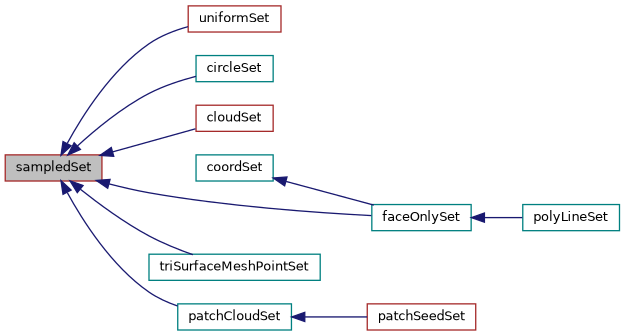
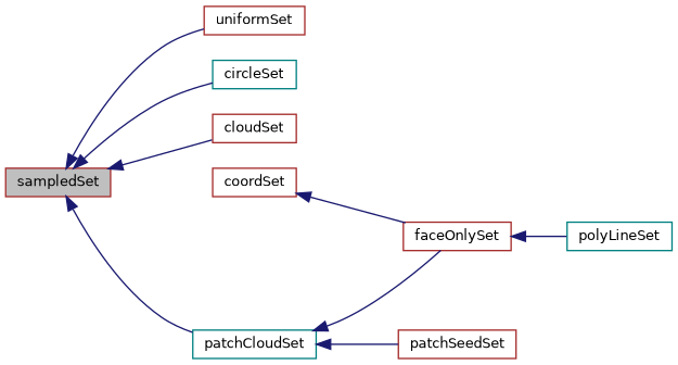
  digraph {
    rankdir=LR
    node [color=brown fontname=Helvetica fontsize=10 shape=record]
    edge [color=midnightblue dir=back fontname=Helvetica fontsize=10 labelfontname=Helvetica labelfontsize=10 style=solid]
    n1 [fillcolor=grey75 fontcolor=black height=0.2 label=sampledSet style=filled width=0.4]
    n2 [color=teal height=0.2 label=circleSet width=0.4]
    n3 [height=0.2 label=cloudSet width=0.4]
-   n4 [color=teal height=0.2 label=faceOnlySet width=0.4]
+   n4 [height=0.2 label=faceOnlySet width=0.4]
    n5 [color=teal height=0.2 label=patchCloudSet width=0.4]
-   n6 [color=teal height=0.2 label=triSurfaceMeshPointSet width=0.4]
    n7 [height=0.2 label=uniformSet width=0.4]
    n8 [color=teal height=0.2 label=polyLineSet width=0.4]
    n9 [height=0.2 label=patchSeedSet width=0.4]
-   n10 [color=teal height=0.2 label=coordSet width=0.4]
+   n10 [height=0.2 label=coordSet width=0.4]
    n1 -> n2
    n1 -> n3
-   n1 -> n4
+   n5 -> n4
    n1 -> n5
-   n1 -> n6
    n1 -> n7
    n4 -> n8
    n5 -> n9
    n10 -> n4
  }
